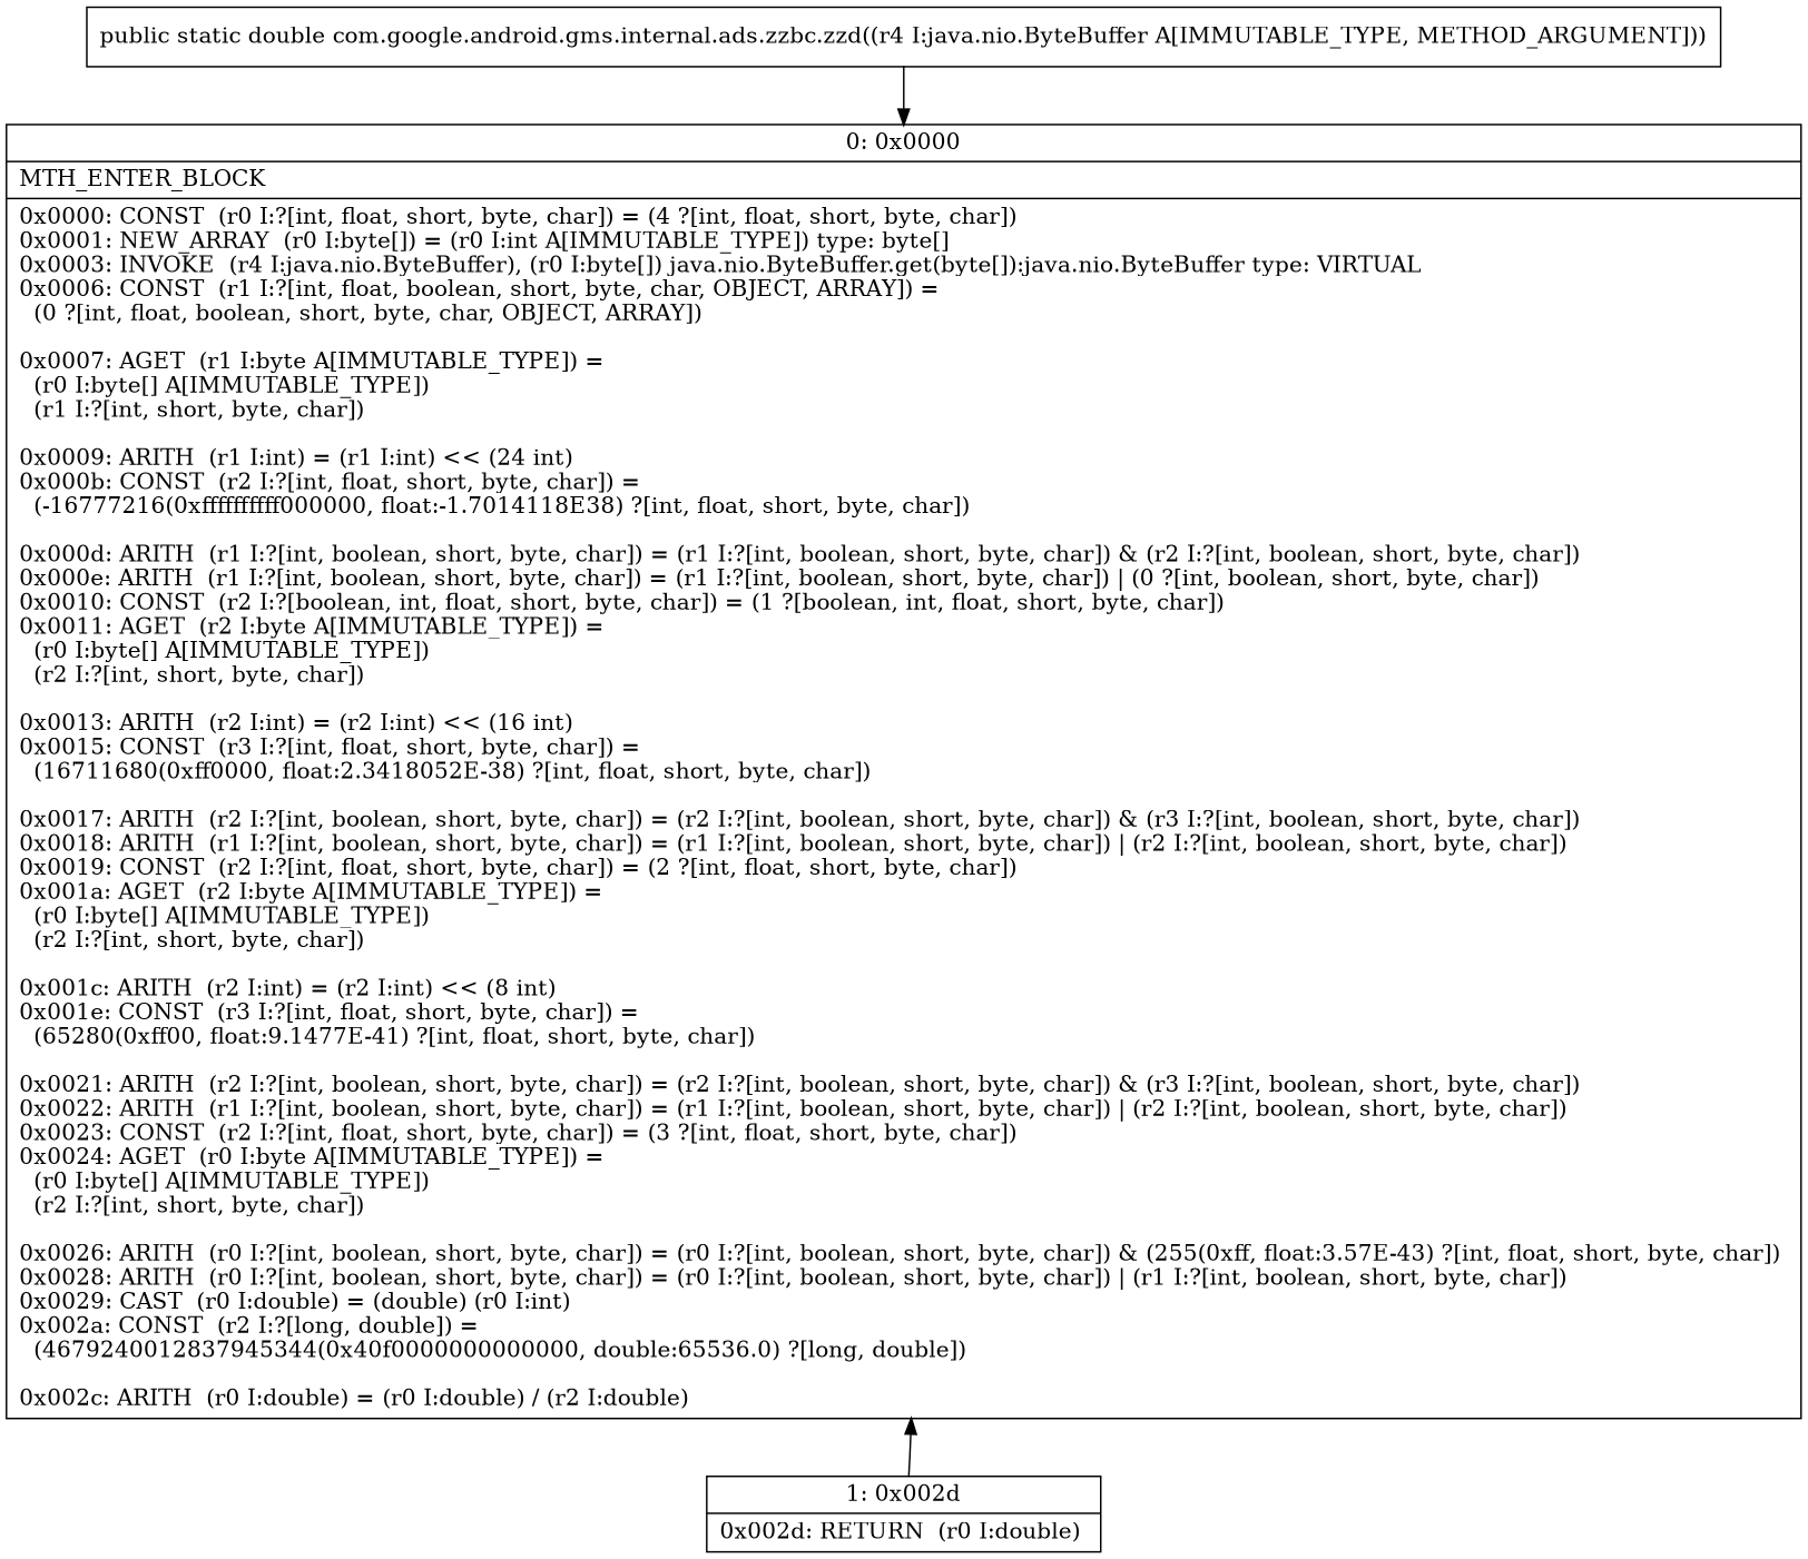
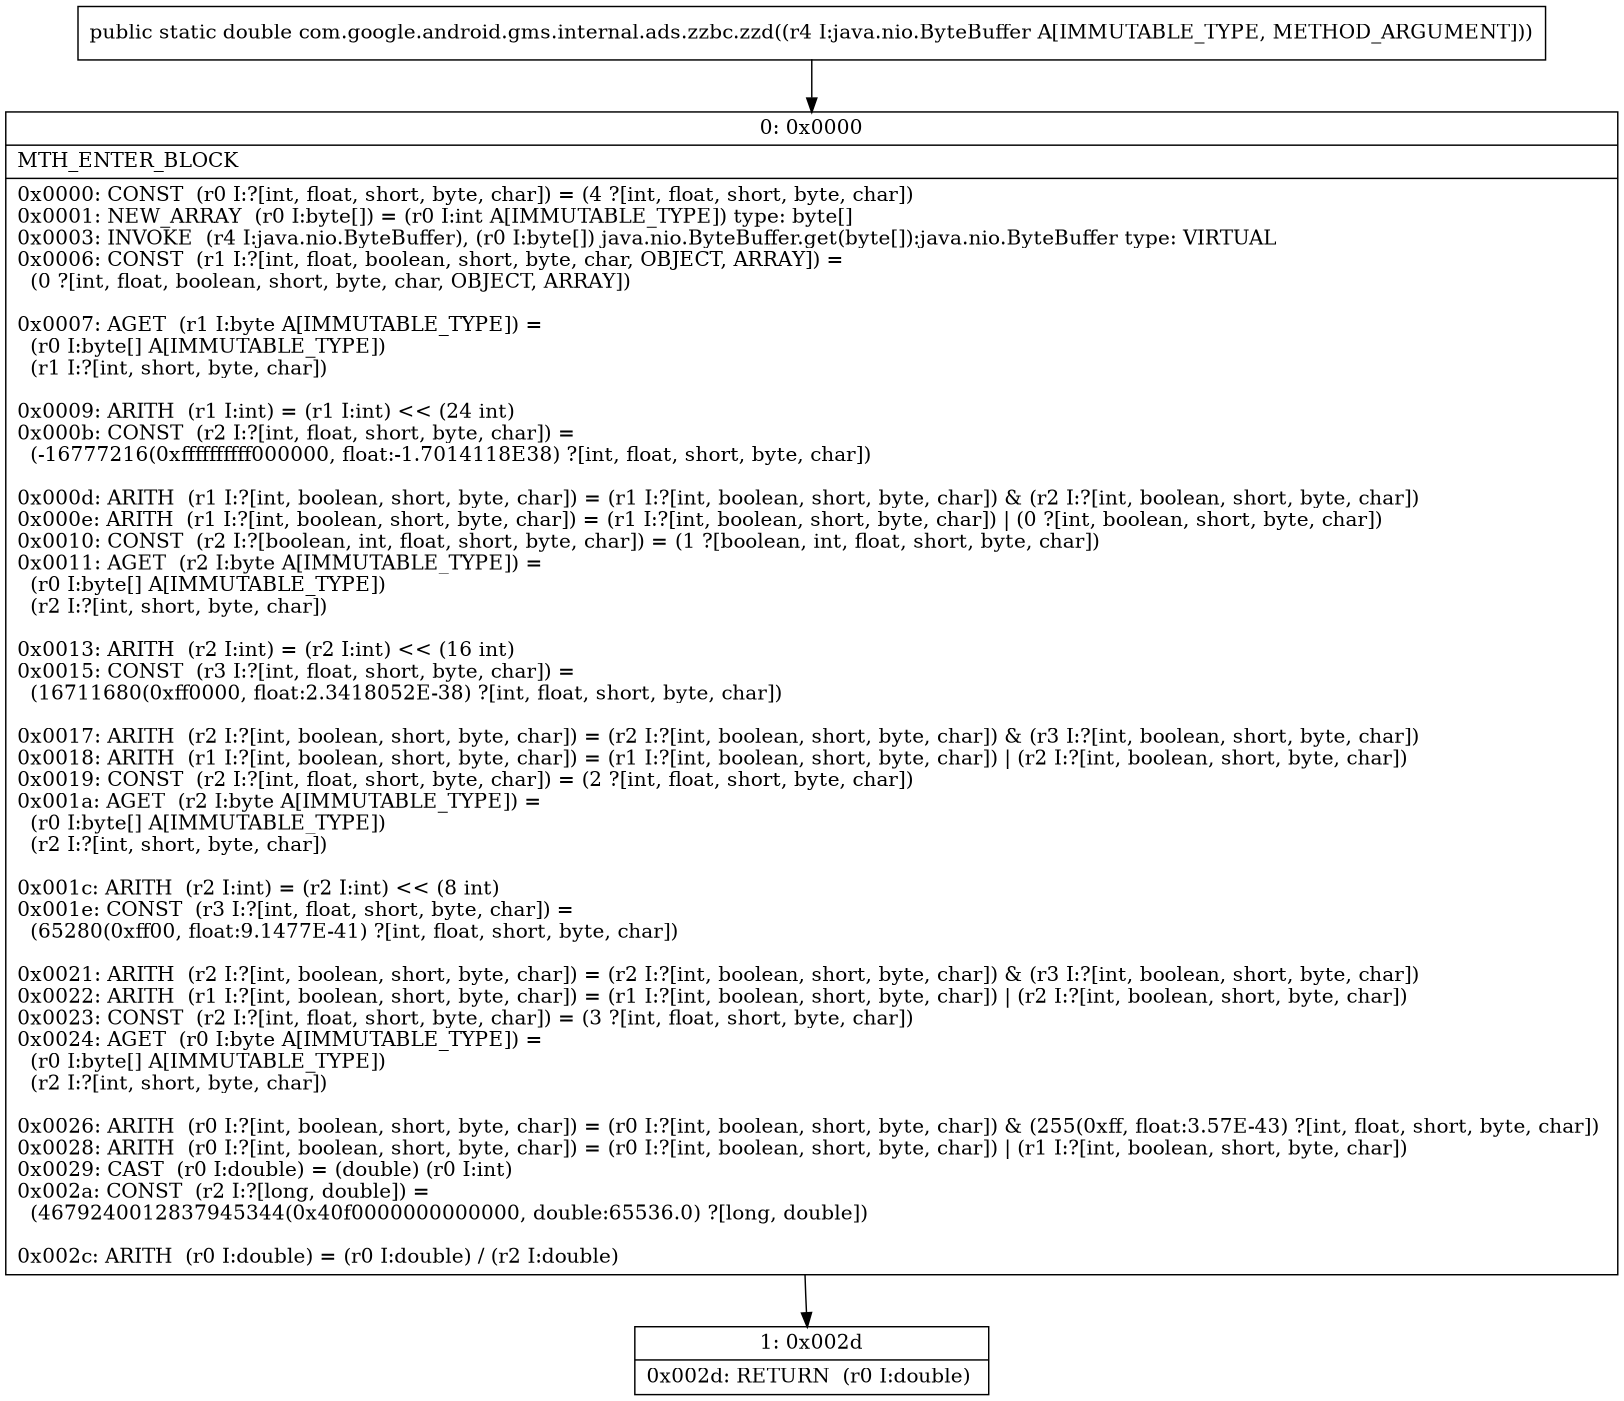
  digraph {
    node [shape=record]
    n1 [label="{0\:\ 0x0000|MTH_ENTER_BLOCK\l|0x0000: CONST  (r0 I:?[int, float, short, byte, char]) = (4 ?[int, float, short, byte, char]) \l0x0001: NEW_ARRAY  (r0 I:byte[]) = (r0 I:int A[IMMUTABLE_TYPE]) type: byte[] \l0x0003: INVOKE  (r4 I:java.nio.ByteBuffer), (r0 I:byte[]) java.nio.ByteBuffer.get(byte[]):java.nio.ByteBuffer type: VIRTUAL \l0x0006: CONST  (r1 I:?[int, float, boolean, short, byte, char, OBJECT, ARRAY]) = \l  (0 ?[int, float, boolean, short, byte, char, OBJECT, ARRAY])\l \l0x0007: AGET  (r1 I:byte A[IMMUTABLE_TYPE]) = \l  (r0 I:byte[] A[IMMUTABLE_TYPE])\l  (r1 I:?[int, short, byte, char])\l \l0x0009: ARITH  (r1 I:int) = (r1 I:int) \<\< (24 int) \l0x000b: CONST  (r2 I:?[int, float, short, byte, char]) = \l  (\-16777216(0xffffffffff000000, float:\-1.7014118E38) ?[int, float, short, byte, char])\l \l0x000d: ARITH  (r1 I:?[int, boolean, short, byte, char]) = (r1 I:?[int, boolean, short, byte, char]) & (r2 I:?[int, boolean, short, byte, char]) \l0x000e: ARITH  (r1 I:?[int, boolean, short, byte, char]) = (r1 I:?[int, boolean, short, byte, char]) \| (0 ?[int, boolean, short, byte, char]) \l0x0010: CONST  (r2 I:?[boolean, int, float, short, byte, char]) = (1 ?[boolean, int, float, short, byte, char]) \l0x0011: AGET  (r2 I:byte A[IMMUTABLE_TYPE]) = \l  (r0 I:byte[] A[IMMUTABLE_TYPE])\l  (r2 I:?[int, short, byte, char])\l \l0x0013: ARITH  (r2 I:int) = (r2 I:int) \<\< (16 int) \l0x0015: CONST  (r3 I:?[int, float, short, byte, char]) = \l  (16711680(0xff0000, float:2.3418052E\-38) ?[int, float, short, byte, char])\l \l0x0017: ARITH  (r2 I:?[int, boolean, short, byte, char]) = (r2 I:?[int, boolean, short, byte, char]) & (r3 I:?[int, boolean, short, byte, char]) \l0x0018: ARITH  (r1 I:?[int, boolean, short, byte, char]) = (r1 I:?[int, boolean, short, byte, char]) \| (r2 I:?[int, boolean, short, byte, char]) \l0x0019: CONST  (r2 I:?[int, float, short, byte, char]) = (2 ?[int, float, short, byte, char]) \l0x001a: AGET  (r2 I:byte A[IMMUTABLE_TYPE]) = \l  (r0 I:byte[] A[IMMUTABLE_TYPE])\l  (r2 I:?[int, short, byte, char])\l \l0x001c: ARITH  (r2 I:int) = (r2 I:int) \<\< (8 int) \l0x001e: CONST  (r3 I:?[int, float, short, byte, char]) = \l  (65280(0xff00, float:9.1477E\-41) ?[int, float, short, byte, char])\l \l0x0021: ARITH  (r2 I:?[int, boolean, short, byte, char]) = (r2 I:?[int, boolean, short, byte, char]) & (r3 I:?[int, boolean, short, byte, char]) \l0x0022: ARITH  (r1 I:?[int, boolean, short, byte, char]) = (r1 I:?[int, boolean, short, byte, char]) \| (r2 I:?[int, boolean, short, byte, char]) \l0x0023: CONST  (r2 I:?[int, float, short, byte, char]) = (3 ?[int, float, short, byte, char]) \l0x0024: AGET  (r0 I:byte A[IMMUTABLE_TYPE]) = \l  (r0 I:byte[] A[IMMUTABLE_TYPE])\l  (r2 I:?[int, short, byte, char])\l \l0x0026: ARITH  (r0 I:?[int, boolean, short, byte, char]) = (r0 I:?[int, boolean, short, byte, char]) & (255(0xff, float:3.57E\-43) ?[int, float, short, byte, char]) \l0x0028: ARITH  (r0 I:?[int, boolean, short, byte, char]) = (r0 I:?[int, boolean, short, byte, char]) \| (r1 I:?[int, boolean, short, byte, char]) \l0x0029: CAST  (r0 I:double) = (double) (r0 I:int) \l0x002a: CONST  (r2 I:?[long, double]) = \l  (4679240012837945344(0x40f0000000000000, double:65536.0) ?[long, double])\l \l0x002c: ARITH  (r0 I:double) = (r0 I:double) \/ (r2 I:double) \l}"]
    n2 [label="{1\:\ 0x002d|0x002d: RETURN  (r0 I:double) \l}"]
    n3 [label="{public static double com.google.android.gms.internal.ads.zzbc.zzd((r4 I:java.nio.ByteBuffer A[IMMUTABLE_TYPE, METHOD_ARGUMENT])) }"]
-   n2 -> n1
+   n1 -> n2
    n3 -> n1
  }
